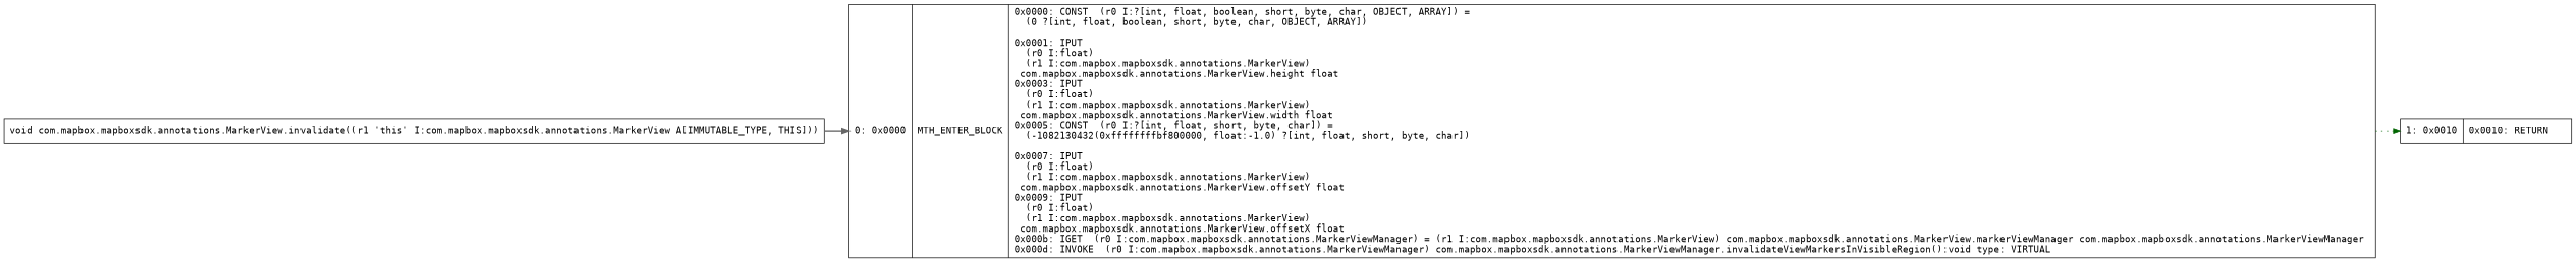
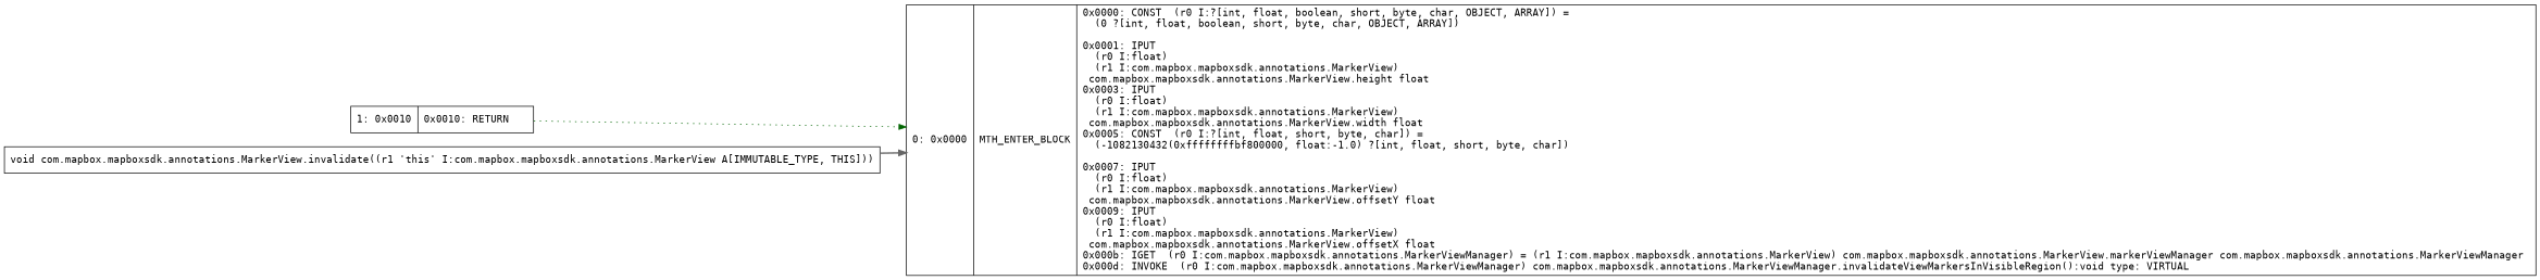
  digraph {
    rankdir=LR
    fontname="DejaVu Sans Mono"
    node [shape=record fontname="DejaVu Sans Mono"]
    edge [fontname="DejaVu Sans Mono"]
    n1 [label="{0\:\ 0x0000|MTH_ENTER_BLOCK\l|0x0000: CONST  (r0 I:?[int, float, boolean, short, byte, char, OBJECT, ARRAY]) = \l  (0 ?[int, float, boolean, short, byte, char, OBJECT, ARRAY])\l \l0x0001: IPUT  \l  (r0 I:float)\l  (r1 I:com.mapbox.mapboxsdk.annotations.MarkerView)\l com.mapbox.mapboxsdk.annotations.MarkerView.height float \l0x0003: IPUT  \l  (r0 I:float)\l  (r1 I:com.mapbox.mapboxsdk.annotations.MarkerView)\l com.mapbox.mapboxsdk.annotations.MarkerView.width float \l0x0005: CONST  (r0 I:?[int, float, short, byte, char]) = \l  (\-1082130432(0xffffffffbf800000, float:\-1.0) ?[int, float, short, byte, char])\l \l0x0007: IPUT  \l  (r0 I:float)\l  (r1 I:com.mapbox.mapboxsdk.annotations.MarkerView)\l com.mapbox.mapboxsdk.annotations.MarkerView.offsetY float \l0x0009: IPUT  \l  (r0 I:float)\l  (r1 I:com.mapbox.mapboxsdk.annotations.MarkerView)\l com.mapbox.mapboxsdk.annotations.MarkerView.offsetX float \l0x000b: IGET  (r0 I:com.mapbox.mapboxsdk.annotations.MarkerViewManager) = (r1 I:com.mapbox.mapboxsdk.annotations.MarkerView) com.mapbox.mapboxsdk.annotations.MarkerView.markerViewManager com.mapbox.mapboxsdk.annotations.MarkerViewManager \l0x000d: INVOKE  (r0 I:com.mapbox.mapboxsdk.annotations.MarkerViewManager) com.mapbox.mapboxsdk.annotations.MarkerViewManager.invalidateViewMarkersInVisibleRegion():void type: VIRTUAL \l}"]
    n2 [label="{1\:\ 0x0010|0x0010: RETURN   \l}"]
    n3 [label="{void com.mapbox.mapboxsdk.annotations.MarkerView.invalidate((r1 'this' I:com.mapbox.mapboxsdk.annotations.MarkerView A[IMMUTABLE_TYPE, THIS])) }"]
-   n1 -> n2 [color=darkgreen style=dotted]
+   n2 -> n1 [color=darkgreen style=dotted]
    n3 -> n1 [color=gray40 style=bold]
  }
